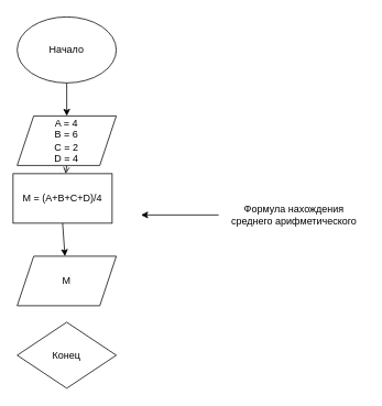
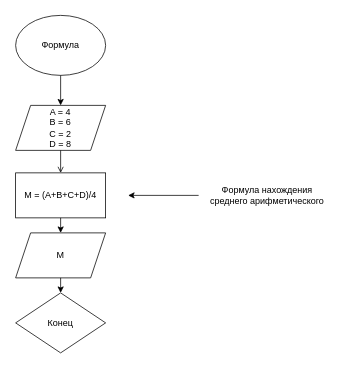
  <mxCell id="0" />
  <mxCell id="1" parent="0" />
- <mxCell id="2" value="Начало" style="ellipse;whiteSpace=wrap;html=1;" parent="1" vertex="1"><mxGeometry x="20" y="20" width="120" height="80" as="geometry" /></mxCell>
+ <mxCell id="2" value="Формула" style="ellipse;whiteSpace=wrap;html=1;" parent="1" vertex="1"><mxGeometry x="20" y="20" width="120" height="80" as="geometry" /></mxCell>
  <mxCell id="3" value="" style="endArrow=classic;html=1;rounded=0;exitX=0.5;exitY=1;exitDx=0;exitDy=0;entryX=0.5;entryY=0;entryDx=0;entryDy=0;" parent="1" source="2" edge="1"><mxGeometry width="50" height="50" relative="1" as="geometry"><mxPoint x="-87" y="220" as="sourcePoint" /><mxPoint x="80" y="140" as="targetPoint" /></mxGeometry></mxCell>
- <mxCell id="4" value="&lt;span style=&quot;&quot;&gt;A = 4&lt;/span&gt;&lt;br style=&quot;&quot;&gt;&lt;span style=&quot;&quot;&gt;B = 6&lt;/span&gt;&lt;br style=&quot;&quot;&gt;&lt;span style=&quot;&quot;&gt;C = 2&lt;/span&gt;&lt;br style=&quot;&quot;&gt;&lt;span style=&quot;&quot;&gt;D = 4&lt;/span&gt;" style="shape=parallelogram;perimeter=parallelogramPerimeter;whiteSpace=wrap;html=1;fixedSize=1;" parent="1" vertex="1"><mxGeometry x="20" y="140" width="120" height="60" as="geometry" /></mxCell>
+ <mxCell id="4" value="&lt;span style=&quot;&quot;&gt;A = 4&lt;/span&gt;&lt;br style=&quot;&quot;&gt;&lt;span style=&quot;&quot;&gt;B = 6&lt;/span&gt;&lt;br style=&quot;&quot;&gt;&lt;span style=&quot;&quot;&gt;C = 2&lt;/span&gt;&lt;br style=&quot;&quot;&gt;&lt;span style=&quot;&quot;&gt;D = 8&lt;/span&gt;" style="shape=parallelogram;perimeter=parallelogramPerimeter;whiteSpace=wrap;html=1;fixedSize=1;" parent="1" vertex="1"><mxGeometry x="20" y="140" width="120" height="60" as="geometry" /></mxCell>
  <mxCell id="5" value="" style="endArrow=open;html=1;rounded=0;exitX=0.5;exitY=1;exitDx=0;exitDy=0;" parent="1" source="4" target="6" edge="1"><mxGeometry width="50" height="50" relative="1" as="geometry"><mxPoint x="80" y="240" as="sourcePoint" /><mxPoint x="80" y="230" as="targetPoint" /></mxGeometry></mxCell>
- <mxCell id="6" value="M = (A+B+C+D)/4" style="rounded=0;whiteSpace=wrap;html=1;" parent="1" vertex="1"><mxGeometry x="15" y="210" width="120" height="60" as="geometry" /></mxCell>
+ <mxCell id="6" value="M = (A+B+C+D)/4" style="rounded=0;whiteSpace=wrap;html=1;" parent="1" vertex="1"><mxGeometry x="20" y="230" width="120" height="60" as="geometry" /></mxCell>
  <mxCell id="7" value="" style="endArrow=classic;html=1;rounded=0;exitX=0.5;exitY=1;exitDx=0;exitDy=0;" parent="1" source="6" target="8" edge="1"><mxGeometry width="50" height="50" relative="1" as="geometry"><mxPoint x="80" y="240" as="sourcePoint" /><mxPoint x="80" y="320" as="targetPoint" /></mxGeometry></mxCell>
  <mxCell id="8" value="M" style="shape=parallelogram;perimeter=parallelogramPerimeter;whiteSpace=wrap;html=1;fixedSize=1;" parent="1" vertex="1"><mxGeometry x="20" y="310" width="120" height="60" as="geometry" /></mxCell>
  <mxCell id="9" value="Конец" style="rhombus;whiteSpace=wrap;html=1;" parent="1" vertex="1"><mxGeometry x="20" y="390" width="120" height="80" as="geometry" /></mxCell>
+ <mxCell id="10" value="" style="endArrow=classic;html=1;rounded=0;exitX=0.5;exitY=1;exitDx=0;exitDy=0;entryX=0.5;entryY=0;entryDx=0;entryDy=0;" parent="1" source="8" target="9" edge="1"><mxGeometry width="50" height="50" relative="1" as="geometry"><mxPoint x="80" y="360" as="sourcePoint" /><mxPoint x="130" y="310" as="targetPoint" /></mxGeometry></mxCell>
  <mxCell id="11" value="" style="endArrow=classic;html=1;rounded=0;" parent="1" edge="1"><mxGeometry width="50" height="50" relative="1" as="geometry"><mxPoint x="264" y="260" as="sourcePoint" /><mxPoint x="170" y="260" as="targetPoint" /></mxGeometry></mxCell>
  <mxCell id="12" value="Формула нахождения&lt;br&gt;среднего арифметического" style="text;html=1;align=center;verticalAlign=middle;resizable=0;points=[];autosize=1;strokeColor=none;fillColor=none;" parent="1" vertex="1"><mxGeometry x="270" y="245" width="170" height="30" as="geometry" /></mxCell>
